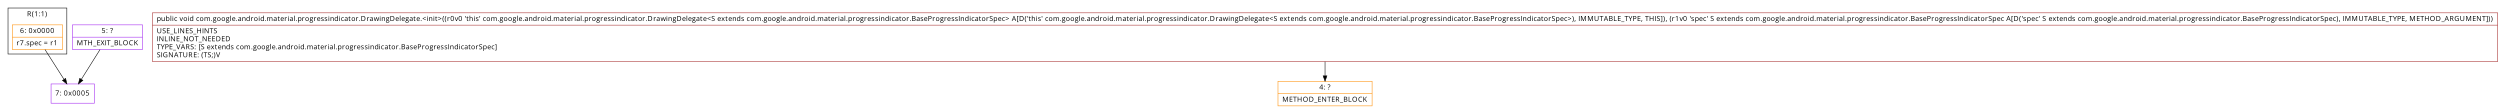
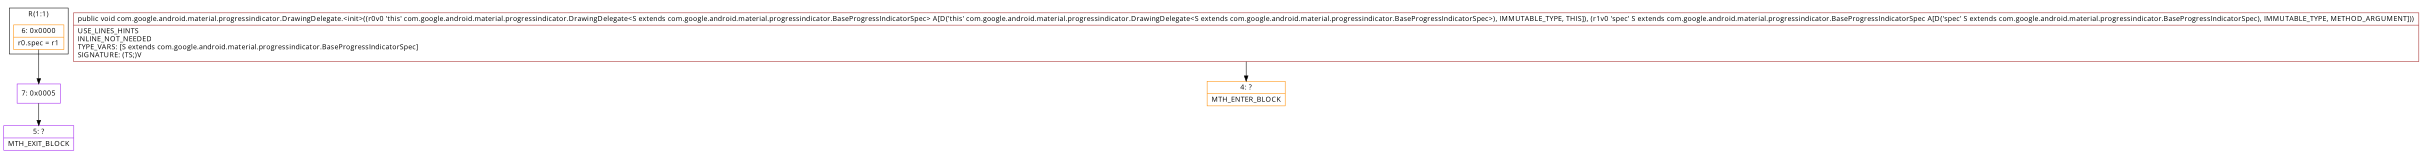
  digraph {
    fontname="Open Sans"
    node [color=darkorange fontname="Open Sans" shape=record]
    edge [fontname="Open Sans"]
-   n1 [label="{6\:\ 0x0000|r7.spec = r1\l}"]
+   n1 [label="{6\:\ 0x0000|r0.spec = r1\l}"]
    n2 [color=purple label="{7\:\ 0x0005}"]
    n3 [color=purple label="{5\:\ ?|MTH_EXIT_BLOCK\l}"]
-   n4 [label="{4\:\ ?|METHOD_ENTER_BLOCK\l}"]
+   n4 [label="{4\:\ ?|MTH_ENTER_BLOCK\l}"]
    n5 [color=brown label="{public void com.google.android.material.progressindicator.DrawingDelegate.\<init\>((r0v0 'this' com.google.android.material.progressindicator.DrawingDelegate\<S extends com.google.android.material.progressindicator.BaseProgressIndicatorSpec\> A[D('this' com.google.android.material.progressindicator.DrawingDelegate\<S extends com.google.android.material.progressindicator.BaseProgressIndicatorSpec\>), IMMUTABLE_TYPE, THIS]), (r1v0 'spec' S extends com.google.android.material.progressindicator.BaseProgressIndicatorSpec A[D('spec' S extends com.google.android.material.progressindicator.BaseProgressIndicatorSpec), IMMUTABLE_TYPE, METHOD_ARGUMENT]))  | USE_LINES_HINTS\lINLINE_NOT_NEEDED\lTYPE_VARS: [S extends com.google.android.material.progressindicator.BaseProgressIndicatorSpec]\lSIGNATURE: (TS;)V\l}"]
    subgraph cluster_1 {
      label="R(1:1)"
      n1
    }
    n1 -> n2
-   n3 -> n2
+   n2 -> n3
    n5 -> n4
  }
